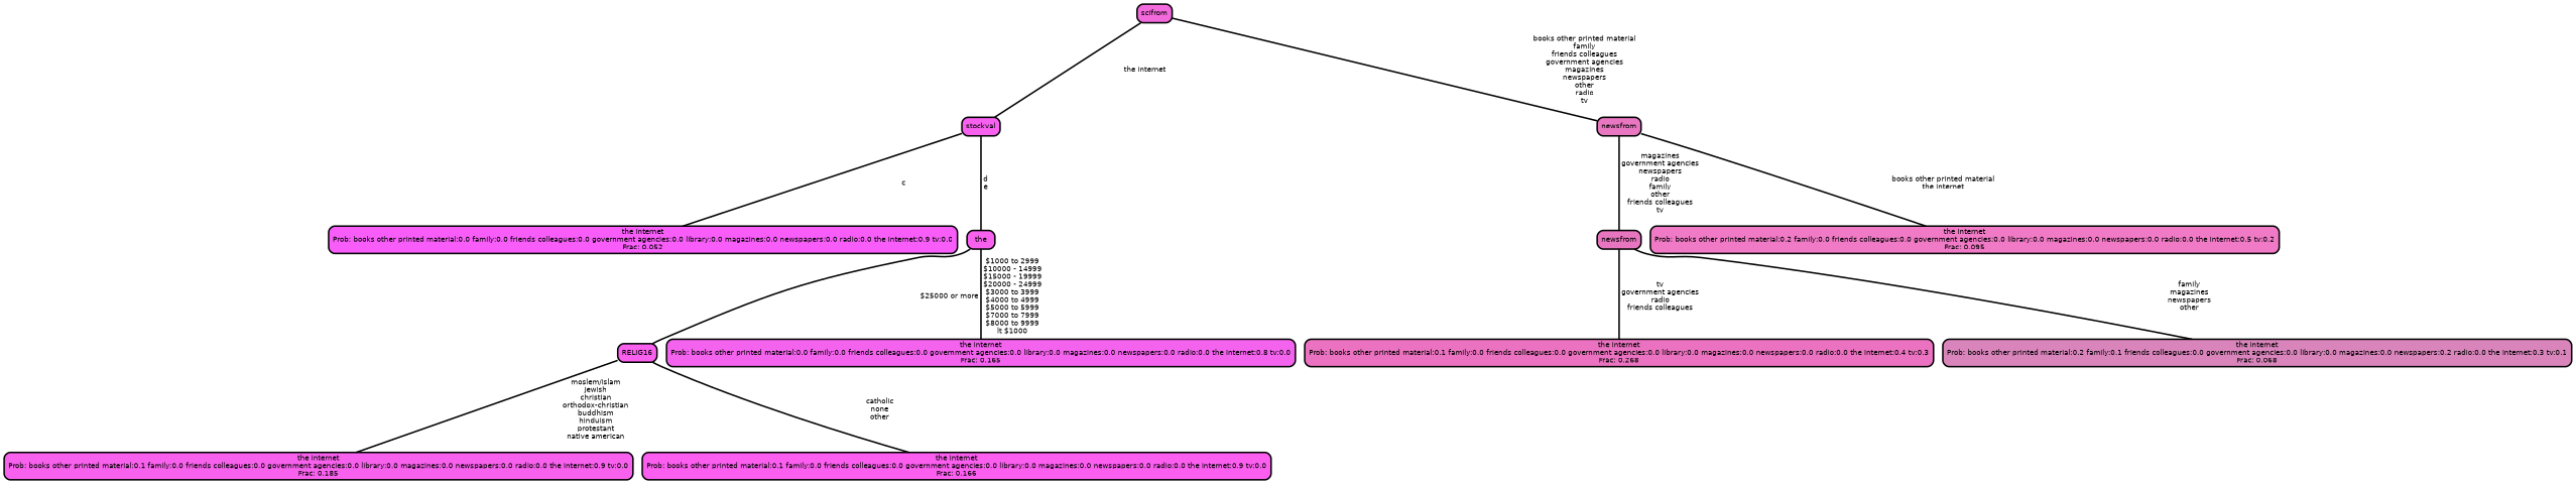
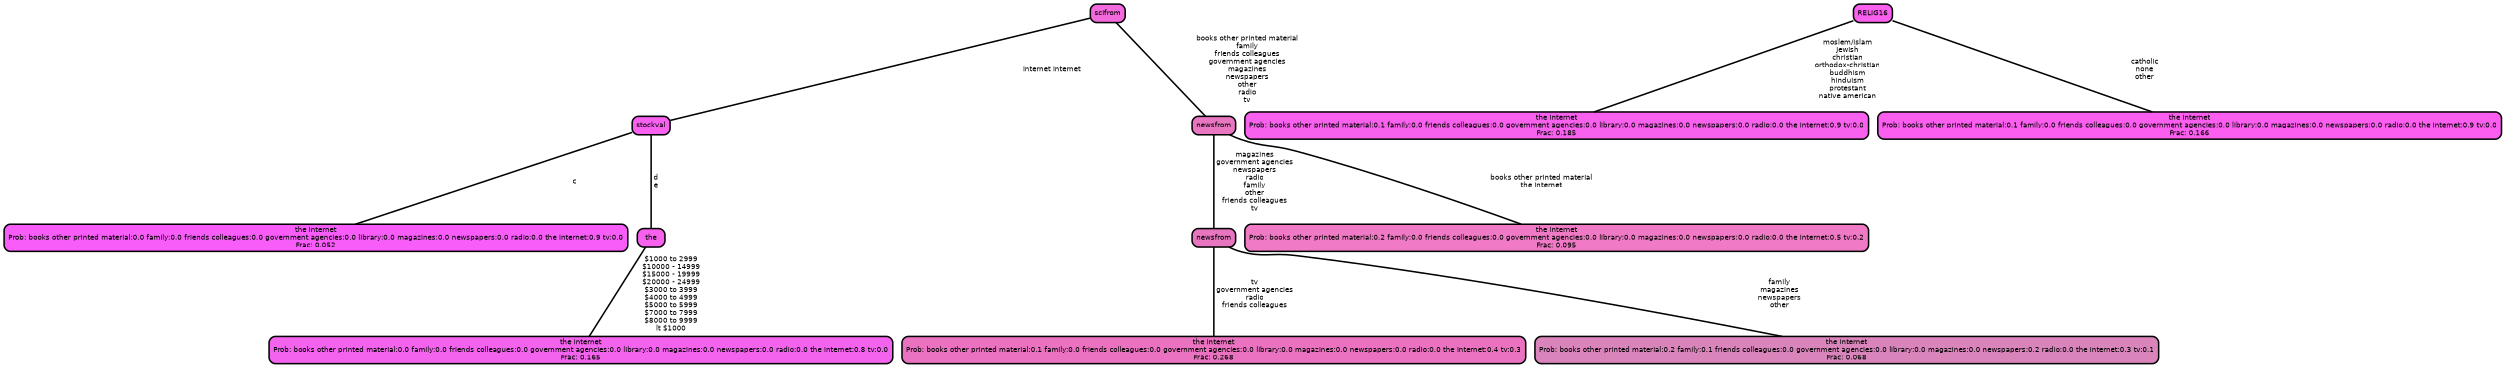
  graph {
    ranksep="0 equally"
    splines=straight
    node [color=black fontcolor=black fontname=helvetica penwidth=3 shape=box style="filled, rounded"]
    edge [color=black fontname=helvetica penwidth=3]
    n1 [fillcolor="#f85df9" label="the internet\nProb: books other printed material:0.0 family:0.0 friends colleagues:0.0 government agencies:0.0 library:0.0 magazines:0.0 newspapers:0.0 radio:0.0 the internet:0.9 tv:0.0\nFrac: 0.052"]
    n2 [fillcolor="#f860ef" label=stockval]
    n3 [fillcolor="#f861ee" label=the]
    n4 [fillcolor="#fa60ee" label=RELIG16]
    n5 [fillcolor="#f463ee" label="the internet\nProb: books other printed material:0.0 family:0.0 friends colleagues:0.0 government agencies:0.0 library:0.0 magazines:0.0 newspapers:0.0 radio:0.0 the internet:0.8 tv:0.0\nFrac: 0.165"]
    n6 [fillcolor="#f861ed" label="the internet\nProb: books other printed material:0.1 family:0.0 friends colleagues:0.0 government agencies:0.0 library:0.0 magazines:0.0 newspapers:0.0 radio:0.0 the internet:0.9 tv:0.0\nFrac: 0.185"]
    n7 [fillcolor="#fc5ef0" label="the internet\nProb: books other printed material:0.1 family:0.0 friends colleagues:0.0 government agencies:0.0 library:0.0 magazines:0.0 newspapers:0.0 radio:0.0 the internet:0.9 tv:0.0\nFrac: 0.166"]
    n8 [fillcolor="#f26adb" label=scifrom]
    n9 [fillcolor="#e976c1" label=newsfrom]
    n10 [fillcolor="#e775bf" label=newsfrom]
    n11 [fillcolor="#f17ac6" label="the internet\nProb: books other printed material:0.2 family:0.0 friends colleagues:0.0 government agencies:0.0 library:0.0 magazines:0.0 newspapers:0.0 radio:0.0 the internet:0.5 tv:0.2\nFrac: 0.095"]
    n12 [fillcolor="#eb72c0" label="the internet\nProb: books other printed material:0.1 family:0.0 friends colleagues:0.0 government agencies:0.0 library:0.0 magazines:0.0 newspapers:0.0 radio:0.0 the internet:0.4 tv:0.3\nFrac: 0.268"]
    n13 [fillcolor="#d985bc" label="the internet\nProb: books other printed material:0.2 family:0.1 friends colleagues:0.0 government agencies:0.0 library:0.0 magazines:0.0 newspapers:0.2 radio:0.0 the internet:0.3 tv:0.1\nFrac: 0.068"]
    subgraph sub_1 {
      rank=same
    }
    n2 -- n1 [label=" c"]
    n2 -- n3 [label=" d\n e"]
-   n3 -- n4 [label=" $25000 or more"]
    n3 -- n5 [label=" $1000 to 2999\n $10000 - 14999\n $15000 - 19999\n $20000 - 24999\n $3000 to 3999\n $4000 to 4999\n $5000 to 5999\n $7000 to 7999\n $8000 to 9999\n lt $1000"]
    n4 -- n6 [label=" moslem/islam\n jewish\n christian\n orthodox-christian\n buddhism\n hinduism\n protestant\n native american"]
    n4 -- n7 [label=" catholic\n none\n other"]
-   n8 -- n2 [label=" the internet"]
+   n8 -- n2 [label=" internet internet"]
    n8 -- n9 [label=" books other printed material\n family\n friends colleagues\n government agencies\n magazines\n newspapers\n other\n radio\n tv"]
    n9 -- n10 [label=" magazines\n government agencies\n newspapers\n radio\n family\n other\n friends colleagues\n tv"]
    n9 -- n11 [label=" books other printed material\n the internet"]
    n10 -- n12 [label=" tv\n government agencies\n radio\n friends colleagues"]
    n10 -- n13 [label=" family\n magazines\n newspapers\n other"]
  }
